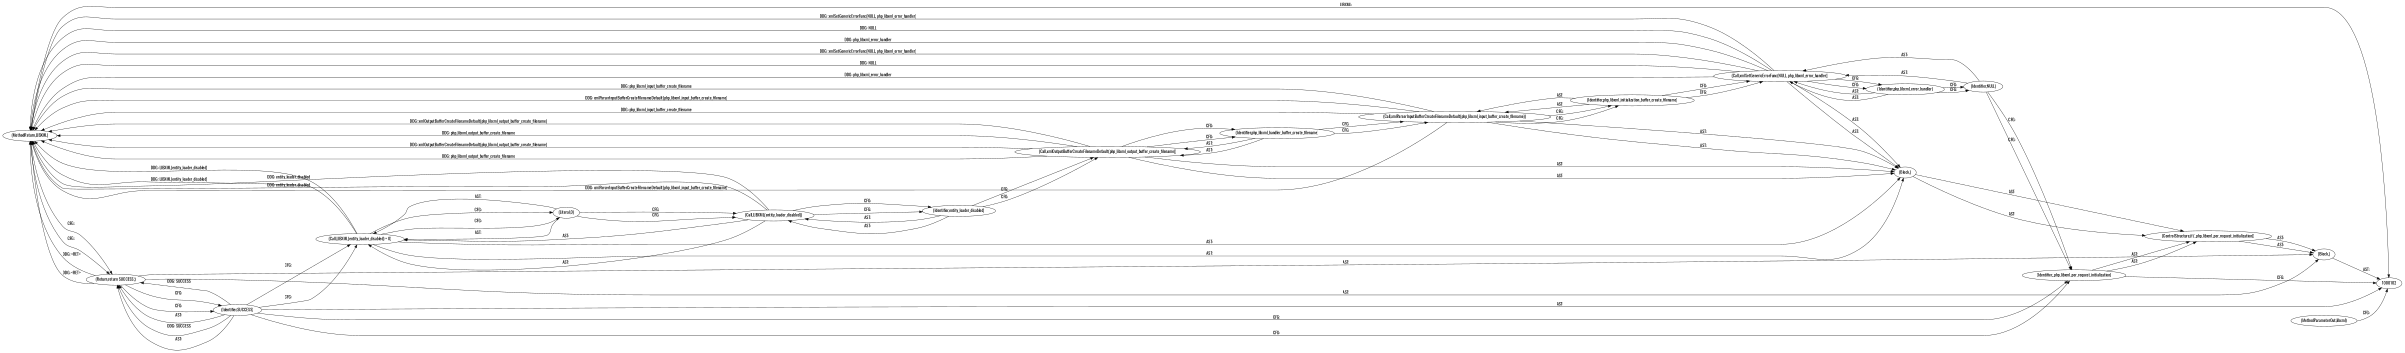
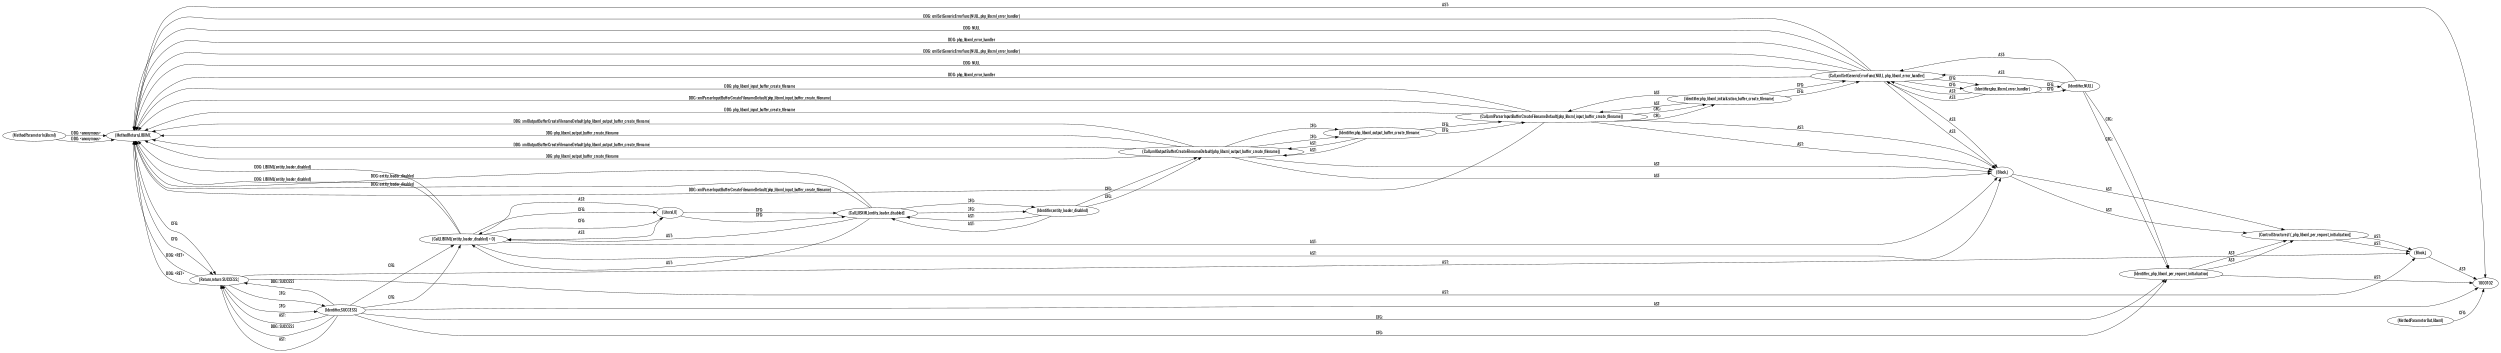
  digraph {
    fontname=Oswald
    rankdir=LR
    node [fontname=Oswald]
    edge [fontname=Oswald]
+   n1 [label="(MethodParameterIn,libxml)"]
    n2 [label="(MethodReturn,LIBXML)"]
    1000102
    n4 [label="(Return,return SUCCESS;)"]
    n5 [label="(MethodParameterOut,libxml)"]
    n6 [label="(Identifier,SUCCESS)"]
    n7 [label="(Block,)"]
    n8 [label="(Call,LIBXML(entity_loader_disabled) = 0)"]
    n9 [label="(Literal,0)"]
    n10 [label="(Block,)"]
    n11 [label="(Call,LIBXML(entity_loader_disabled))"]
    n12 [label="(ControlStructure,if (_php_libxml_per_request_initialization))"]
    n13 [label="(Identifier,entity_loader_disabled)"]
    n14 [label="(Call,xmlOutputBufferCreateFilenameDefault(php_libxml_output_buffer_create_filename))"]
-   n15 [label="(Identifier,php_libxml_handler_buffer_create_filename)"]
+   n15 [label="(Identifier,php_libxml_output_buffer_create_filename)"]
    n16 [label="(Identifier,_php_libxml_per_request_initialization)"]
    n17 [label="(Call,xmlSetGenericErrorFunc(NULL, php_libxml_error_handler))"]
    n18 [label="(Identifier,php_libxml_error_handler)"]
    n19 [label="(Identifier,NULL)"]
    n20 [label="(Call,xmlParserInputBufferCreateFilenameDefault(php_libxml_input_buffer_create_filename))"]
    n21 [label="(Identifier,php_libxml_initialization_buffer_create_filename)"]
-   n2 -> 1000102 [label="LIBXML: "]
+   n1 -> n2 [label="DDG: <anonymous>"]
+   n1 -> n2 [label="DDG: <anonymous>"]
+   n2 -> 1000102 [label="AST: "]
    n2 -> n4 [label="CFG: "]
    n2 -> n4 [label="CFG: "]
    n4 -> n2 [label="DDG: <RET>"]
    n4 -> n2 [label="DDG: <RET>"]
    n4 -> n6 [label="CFG: "]
    n4 -> n6 [label="CFG: "]
    n4 -> n7 [label="AST: "]
    n4 -> n7 [label="AST: "]
    n5 -> 1000102 [label="CFG: "]
    n6 -> 1000102 [label="AST: "]
    n6 -> n4 [label="AST: "]
    n6 -> n4 [label="DDG: SUCCESS"]
    n6 -> n4 [label="AST: "]
    n6 -> n4 [label="DDG: SUCCESS"]
    n6 -> n8 [label="CFG: "]
    n6 -> n8 [label="CFG: "]
    n6 -> n16 [label="CFG: "]
    n6 -> n16 [label="CFG: "]
    n7 -> 1000102 [label="AST: "]
    n8 -> n2 [label="DDG: LIBXML(entity_loader_disabled)"]
    n8 -> n2 [label="DDG: LIBXML(entity_loader_disabled)"]
    n8 -> n9 [label="CFG: "]
    n8 -> n9 [label="CFG: "]
    n8 -> n10 [label="AST: "]
    n8 -> n10 [label="AST: "]
    n9 -> n8 [label="AST: "]
    n9 -> n8 [label="AST: "]
    n9 -> n11 [label="CFG: "]
    n9 -> n11 [label="CFG: "]
    n10 -> n12 [label="AST: "]
    n10 -> n12 [label="AST: "]
    n11 -> n2 [label="DDG: entity_loader_disabled"]
    n11 -> n2 [label="DDG: entity_loader_disabled"]
    n11 -> n8 [label="AST: "]
    n11 -> n8 [label="AST: "]
    n11 -> n13 [label="CFG: "]
    n11 -> n13 [label="CFG: "]
    n12 -> n7 [label="AST: "]
    n12 -> n7 [label="AST: "]
    n13 -> n11 [label="AST: "]
    n13 -> n11 [label="AST: "]
    n13 -> n14 [label="CFG: "]
    n13 -> n14 [label="CFG: "]
    n14 -> n2 [label="DDG: php_libxml_output_buffer_create_filename"]
    n14 -> n2 [label="DDG: xmlOutputBufferCreateFilenameDefault(php_libxml_output_buffer_create_filename)"]
    n14 -> n2 [label="DDG: php_libxml_output_buffer_create_filename"]
    n14 -> n2 [label="DDG: xmlOutputBufferCreateFilenameDefault(php_libxml_output_buffer_create_filename)"]
    n14 -> n10 [label="AST: "]
    n14 -> n10 [label="AST: "]
    n14 -> n15 [label="CFG: "]
    n14 -> n15 [label="CFG: "]
    n15 -> n14 [label="AST: "]
    n15 -> n14 [label="AST: "]
    n15 -> n20 [label="CFG: "]
    n15 -> n20 [label="CFG: "]
-   n16 -> 1000102 [label="CFG: "]
+   n16 -> 1000102 [label="AST: "]
    n16 -> n12 [label="AST: "]
    n16 -> n12 [label="AST: "]
    n17 -> n2 [label="DDG: xmlSetGenericErrorFunc(NULL, php_libxml_error_handler)"]
    n17 -> n2 [label="DDG: NULL"]
    n17 -> n2 [label="DDG: php_libxml_error_handler"]
    n17 -> n2 [label="DDG: xmlSetGenericErrorFunc(NULL, php_libxml_error_handler)"]
    n17 -> n2 [label="DDG: NULL"]
    n17 -> n2 [label="DDG: php_libxml_error_handler"]
    n17 -> n10 [label="AST: "]
    n17 -> n10 [label="AST: "]
    n17 -> n18 [label="CFG: "]
    n17 -> n18 [label="CFG: "]
    n18 -> n17 [label="AST: "]
    n18 -> n17 [label="AST: "]
    n18 -> n19 [label="CFG: "]
    n18 -> n19 [label="CFG: "]
    n19 -> n16 [label="CFG: "]
    n19 -> n16 [label="CFG: "]
    n19 -> n17 [label="AST: "]
    n19 -> n17 [label="AST: "]
    n20 -> n2 [label="DDG: php_libxml_input_buffer_create_filename"]
    n20 -> n2 [label="DDG: xmlParserInputBufferCreateFilenameDefault(php_libxml_input_buffer_create_filename)"]
    n20 -> n2 [label="DDG: php_libxml_input_buffer_create_filename"]
    n20 -> n2 [label="DDG: xmlParserInputBufferCreateFilenameDefault(php_libxml_input_buffer_create_filename)"]
    n20 -> n10 [label="AST: "]
    n20 -> n10 [label="AST: "]
    n20 -> n21 [label="CFG: "]
    n20 -> n21 [label="CFG: "]
    n21 -> n17 [label="CFG: "]
    n21 -> n17 [label="CFG: "]
    n21 -> n20 [label="AST: "]
    n21 -> n20 [label="AST: "]
  }
